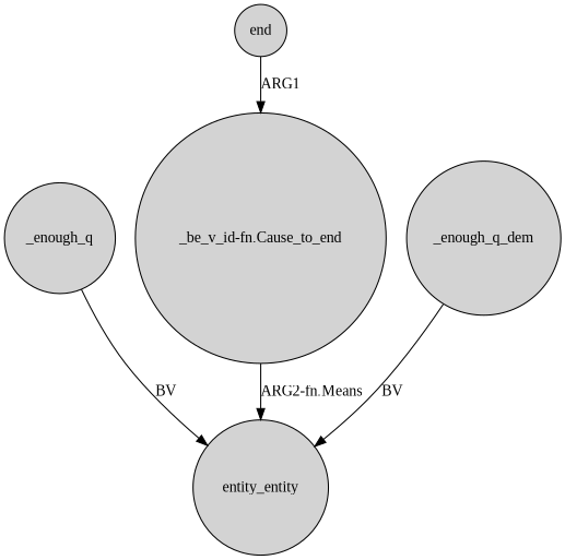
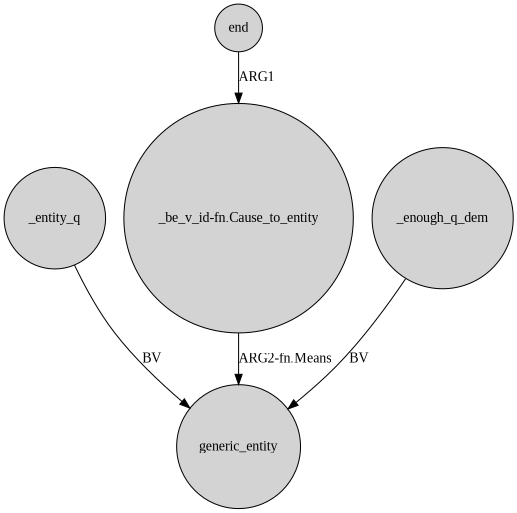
  digraph {
    fontname="Liberation Serif"
    node [fontname="Liberation Serif" shape=circle style=filled]
    edge [fontname="Liberation Serif"]
-   _enough_q
-   generic_entity [label=entity_entity]
+   _enough_q [label=_entity_q]
+   generic_entity
    n3 [label=end]
-   "_be_v_id-fn.Cause_to_end"
+   "_be_v_id-fn.Cause_to_end" [label="_be_v_id-fn.Cause_to_entity"]
    n5 [label=_enough_q_dem]
    _enough_q -> generic_entity [label=BV]
    n3 -> "_be_v_id-fn.Cause_to_end" [label=ARG1]
    "_be_v_id-fn.Cause_to_end" -> generic_entity [label="ARG2-fn.Means"]
    n5 -> generic_entity [label=BV]
  }
